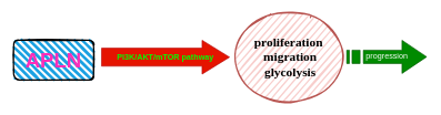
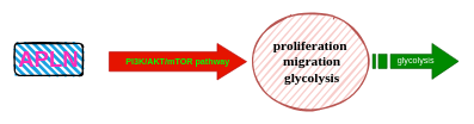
  <mxCell id="0" />
  <mxCell id="1" parent="0" />
- <mxCell id="2" value="&lt;span style=&quot;font-size: 31px;&quot;&gt;&lt;font color=&quot;#ff2eb9&quot; style=&quot;font-size: 31px;&quot;&gt;APLN&lt;/font&gt;&lt;/span&gt;" style="rounded=1;whiteSpace=wrap;html=1;strokeWidth=2;fillWeight=4;hachureGap=8;hachureAngle=45;fillColor=#1ba1e2;sketch=1;fontStyle=1;fontSize=31;" vertex="1" parent="1"><mxGeometry x="20" y="60" width="120" height="60" as="geometry" /></mxCell>
+ <mxCell id="2" value="&lt;span style=&quot;font-size: 31px;&quot;&gt;&lt;font color=&quot;#ff2eb9&quot; style=&quot;font-size: 31px;&quot;&gt;APLN&lt;/font&gt;&lt;/span&gt;" style="rounded=1;whiteSpace=wrap;html=1;strokeWidth=2;fillWeight=4;hachureGap=8;hachureAngle=45;fillColor=#1ba1e2;sketch=1;fontStyle=1;fontSize=31;" vertex="1" parent="1"><mxGeometry x="20" y="60" width="95" height="45" as="geometry" /></mxCell>
  <mxCell id="3" value="&lt;a name=&quot;OLE_LINK33&quot; style=&quot;font-size: 19px;&quot;&gt;&lt;/a&gt;&lt;a name=&quot;OLE_LINK32&quot; style=&quot;font-size: 19px;&quot;&gt;&lt;span style=&quot;font-size: 19px;&quot;&gt;proliferation&lt;br style=&quot;font-size: 19px;&quot;&gt;&amp;nbsp;migration&lt;br style=&quot;font-size: 19px;&quot;&gt;&amp;nbsp;&lt;/span&gt;&lt;/a&gt;&lt;a name=&quot;OLE_LINK87&quot; style=&quot;font-size: 19px;&quot;&gt;&lt;/a&gt;&lt;a name=&quot;OLE_LINK88&quot; style=&quot;font-size: 19px;&quot;&gt;&lt;span style=&quot;font-size: 19px;&quot;&gt;&lt;span style=&quot;font-size: 19px;&quot; lang=&quot;EN-US&quot;&gt;glycolysis&lt;/span&gt;&lt;/span&gt;&lt;/a&gt;" style="ellipse;whiteSpace=wrap;html=1;strokeWidth=2;fillWeight=2;hachureGap=8;fillColor=#f8cecc;fillStyle=dots;sketch=1;fontStyle=1;fontSize=19;fontFamily=Times New Roman;strokeColor=#b85450;" vertex="1" parent="1"><mxGeometry x="348" y="20.52" width="170" height="130" as="geometry" /></mxCell>
  <mxCell id="4" value="&lt;a name=&quot;OLE_LINK197&quot;&gt;&lt;b&gt;PI3K/AKT/mTOR pathway&lt;/b&gt;&lt;/a&gt;" style="shape=singleArrow;whiteSpace=wrap;html=1;rotation=0;arrowWidth=0.53;arrowSize=0.214;fillColor=#e51400;fontColor=#00FF00;strokeColor=#B20000;" vertex="1" parent="1"><mxGeometry x="152" y="60" width="192" height="51.04" as="geometry" /></mxCell>
- <mxCell id="5" value="progression" style="html=1;shadow=0;dashed=0;align=center;verticalAlign=middle;shape=mxgraph.arrows2.stripedArrow;dy=0.6;dx=37;notch=25;fillColor=#008a00;strokeColor=#005700;fontColor=#ffffff;labelPosition=center;verticalLabelPosition=middle;" vertex="1" parent="1"><mxGeometry x="520" y="60" width="120" height="50" as="geometry" /></mxCell>
+ <mxCell id="5" value="glycolysis" style="html=1;shadow=0;dashed=0;align=center;verticalAlign=middle;shape=mxgraph.arrows2.stripedArrow;dy=0.6;dx=37;notch=25;fillColor=#008a00;strokeColor=#005700;fontColor=#ffffff;labelPosition=center;verticalLabelPosition=middle;" vertex="1" parent="1"><mxGeometry x="520" y="60" width="120" height="50" as="geometry" /></mxCell>
